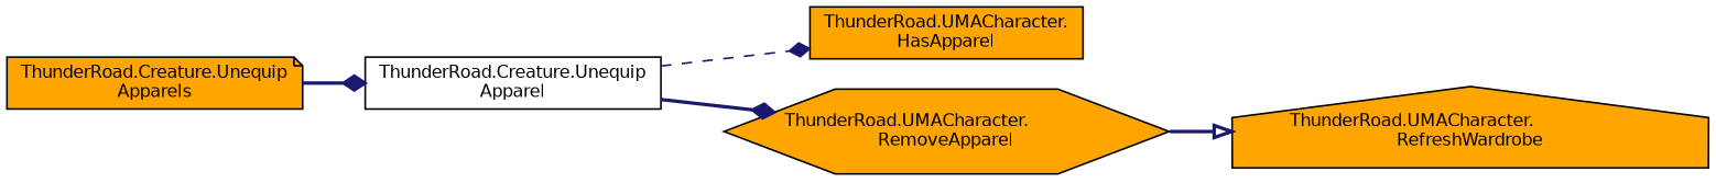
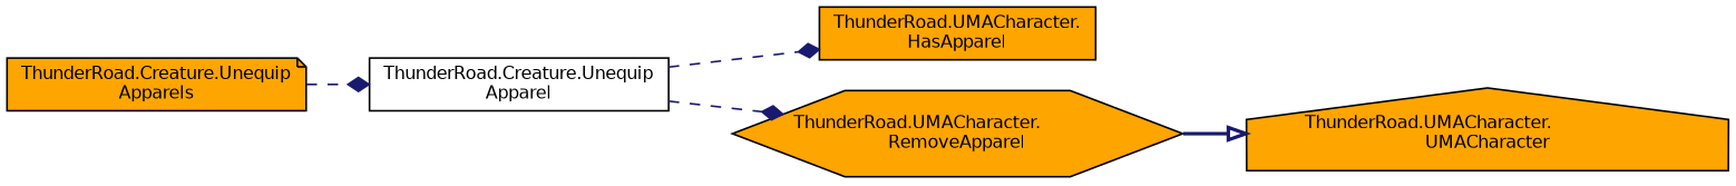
  digraph {
    rankdir=LR
    node [color=black fillcolor=orange fontname=Helvetica fontsize=10 shape=box style=filled]
    edge [arrowhead=diamond color=midnightblue fontname=Helvetica fontsize=10 labelfontname=Helvetica labelfontsize=10 style=dashed]
    n1 [fontcolor=black height=0.2 label="ThunderRoad.Creature.Unequip\lApparels" shape=note width=0.4]
    n2 [fillcolor=white height=0.2 label="ThunderRoad.Creature.Unequip\lApparel" width=0.4]
    n3 [height=0.2 label="ThunderRoad.UMACharacter.\lHasApparel" width=0.4]
    n4 [height=0.2 label="ThunderRoad.UMACharacter.\lRemoveApparel" shape=hexagon width=0.4]
-   n5 [height=0.2 label="ThunderRoad.UMACharacter.\lRefreshWardrobe" shape=house width=0.4]
-   n1 -> n2 [style=bold]
+   n5 [height=0.2 label="ThunderRoad.UMACharacter.\lUMACharacter" shape=house width=0.4]
+   n1 -> n2
    n2 -> n3
-   n2 -> n4 [style=bold]
+   n2 -> n4
    n4 -> n5 [arrowhead=onormal style=bold]
  }
